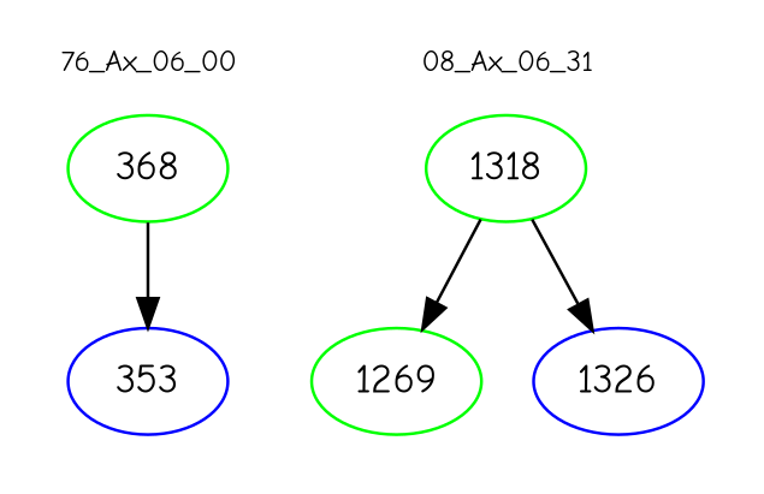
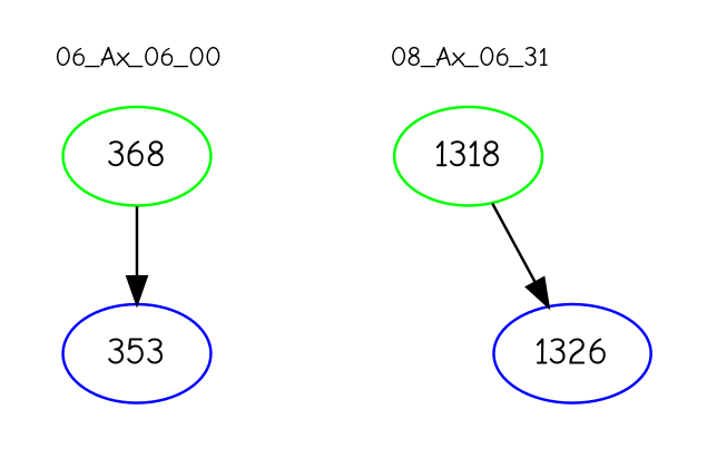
  digraph {
    fontname="Comic Neue"
    node [color=green fontname="Comic Neue"]
    edge [color=black fontname="Comic Neue"]
    n1 [label=368]
    n2 [color=blue label=353]
    n3 [label=1318]
-   n4 [label=1269]
    n5 [color=blue label=1326]
    subgraph cluster_1 {
      color=white
      fontsize=10
-     label="76_Ax_06_00"
+     label="06_Ax_06_00"
      n1
      n2
    }
    subgraph cluster_2 {
      color=white
      fontsize=10
      label="08_Ax_06_31"
      n3
-     n4
      n5
    }
    n1 -> n2
-   n3 -> n4
    n3 -> n5
  }
